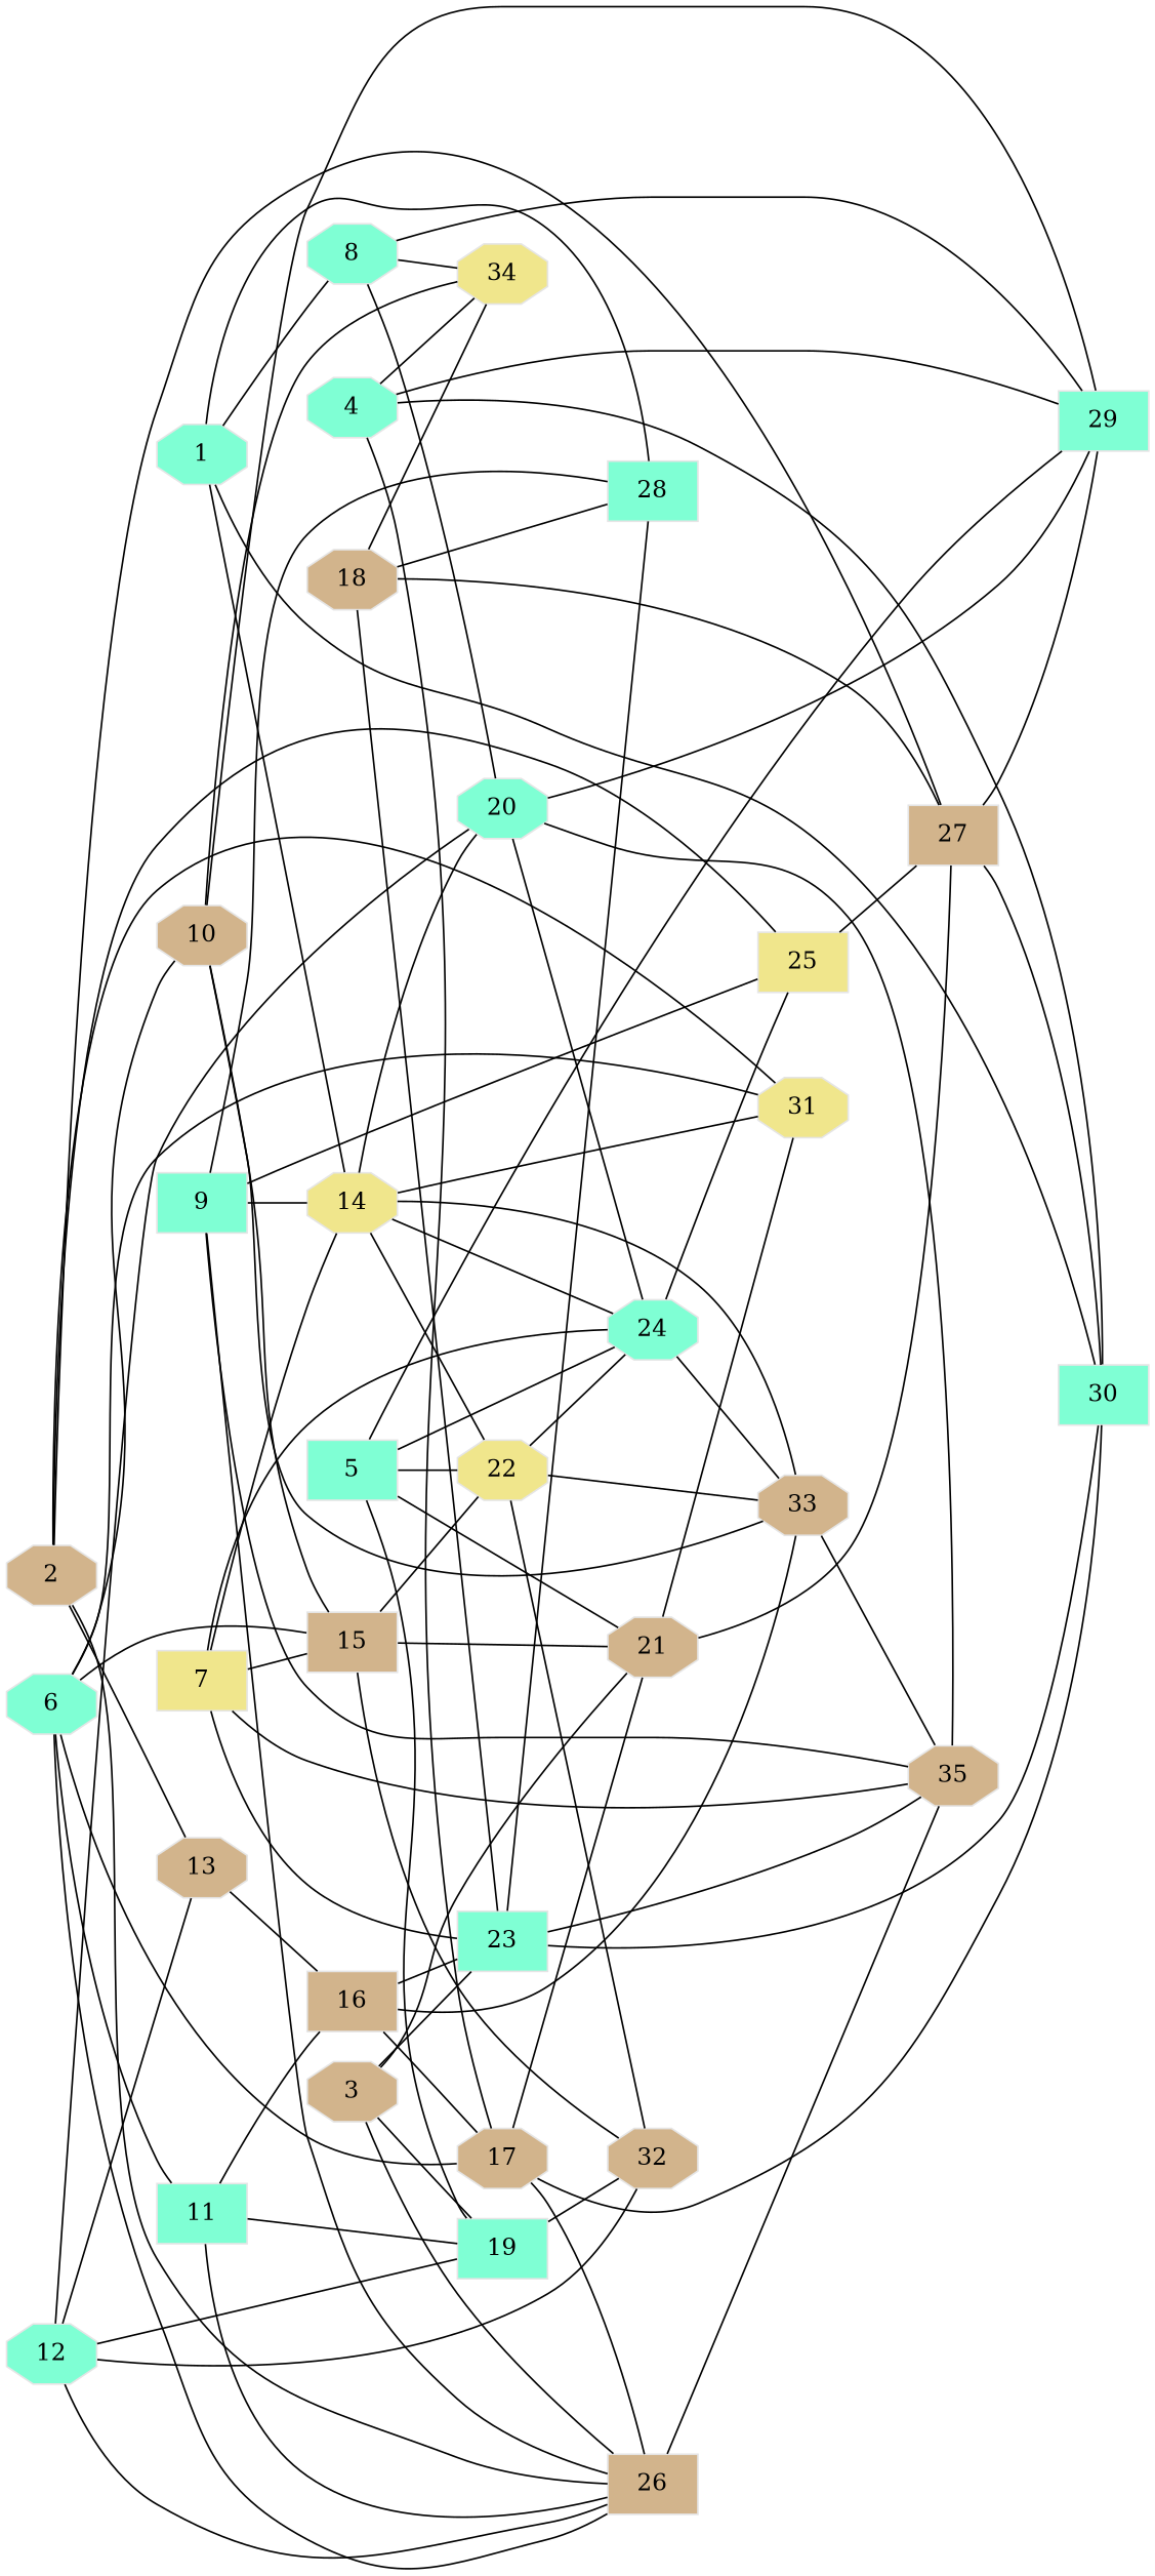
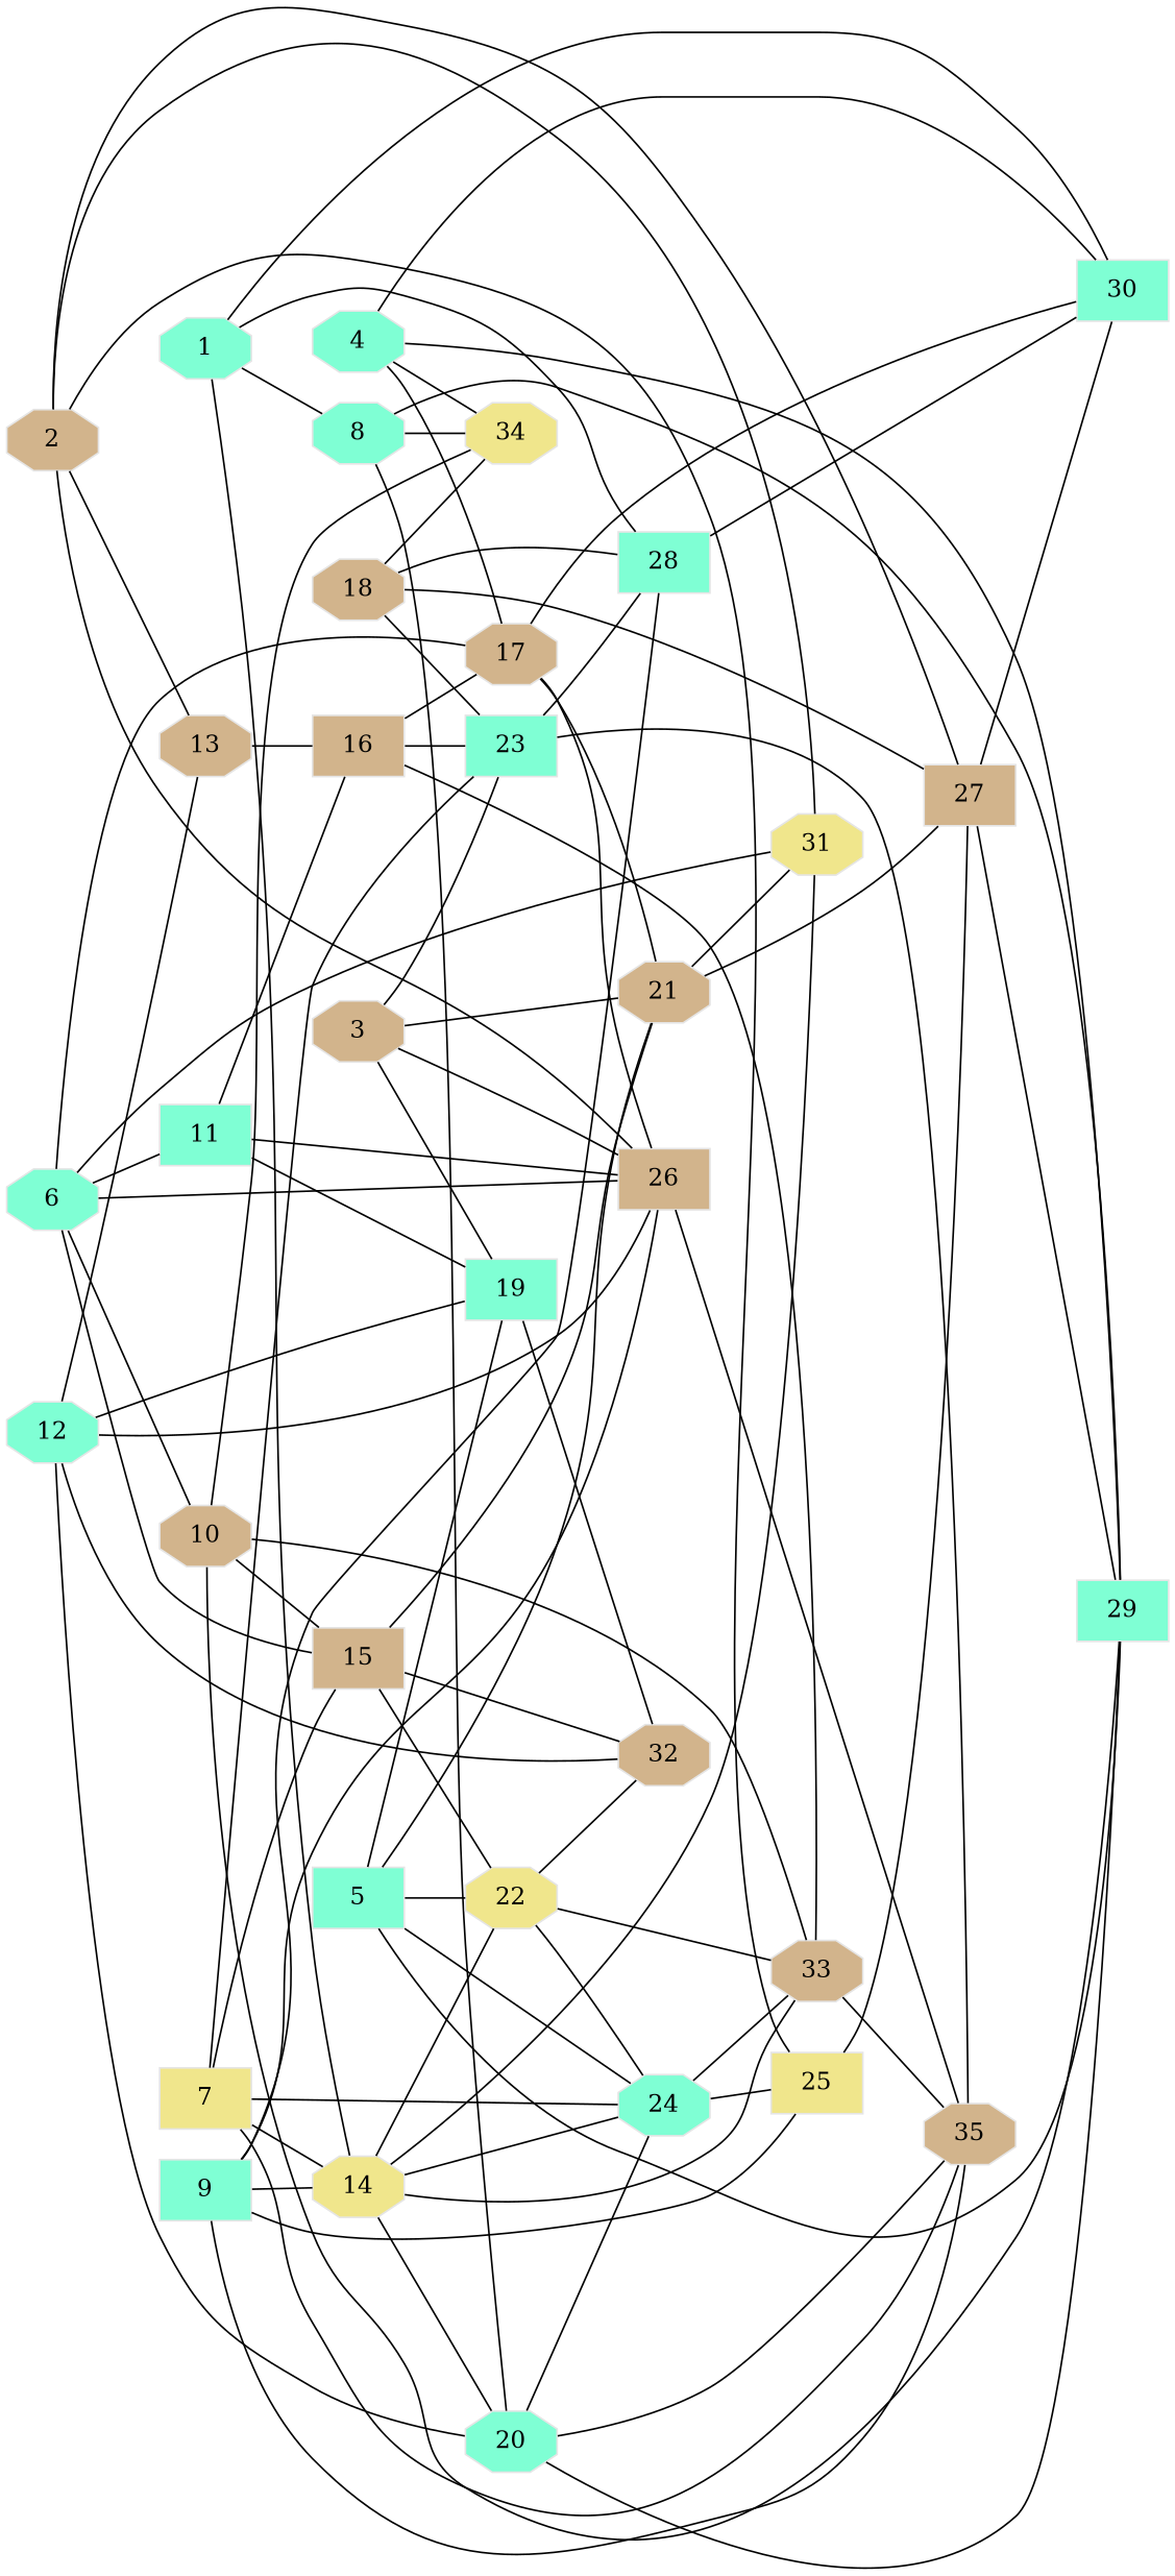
  graph {
    rankdir=LR
    node [color=gray90 fillcolor=aquamarine shape=octagon style=filled]
    edge [weight=1.0]
    1
    8
    14 [fillcolor=khaki]
    28 [shape=box]
    30 [shape=box]
    29 [shape=box]
    34 [fillcolor=khaki]
    20
    31 [fillcolor=khaki]
    22 [fillcolor=khaki]
    24
    33 [fillcolor=tan]
    2 [fillcolor=tan]
    13 [fillcolor=tan]
    25 [fillcolor=khaki shape=box]
    26 [fillcolor=tan shape=box]
    27 [fillcolor=tan shape=box]
    16 [fillcolor=tan shape=box]
    35 [fillcolor=tan]
    3 [fillcolor=tan]
    19 [shape=box]
    21 [fillcolor=tan]
    23 [shape=box]
    32 [fillcolor=tan]
    4
    17 [fillcolor=tan]
    5 [shape=box]
    6
    10 [fillcolor=tan]
    11 [shape=box]
    15 [fillcolor=tan shape=box]
    7 [fillcolor=khaki shape=box]
    12
    9 [shape=box]
    18 [fillcolor=tan]
    1 -- 8
    1 -- 14
    1 -- 28
    1 -- 30
    8 -- 29
    8 -- 34 [weight=2.0]
    8 -- 20
    14 -- 20
    14 -- 31
    14 -- 22
    14 -- 24
    14 -- 33 [weight=2.0]
-   23 -- 30 [weight=2.0]
+   28 -- 30 [weight=2.0]
    20 -- 29
    20 -- 24
    20 -- 35
    22 -- 24
    22 -- 33
    22 -- 32
    24 -- 33
    24 -- 25
    33 -- 35
    2 -- 31
    2 -- 13 [weight=2.0]
    2 -- 25
    2 -- 26
    2 -- 27
    13 -- 16
    25 -- 27
    26 -- 35
    27 -- 30
    27 -- 29
    16 -- 33 [weight=2.0]
    16 -- 23
    16 -- 17
    3 -- 26
    3 -- 19
    3 -- 21
    3 -- 23
    19 -- 32
    21 -- 31
    21 -- 27
    23 -- 28
    23 -- 35
    4 -- 30
    4 -- 29
    4 -- 34
    4 -- 17
    17 -- 30
    17 -- 26
    17 -- 21
    5 -- 29
    5 -- 22
    5 -- 24
    5 -- 19 [weight=2.0]
    5 -- 21
    6 -- 31
    6 -- 26
    6 -- 17
    6 -- 10
    6 -- 11
    6 -- 15
    10 -- 29
    10 -- 34 [weight=2.0]
    10 -- 33
    10 -- 15
    11 -- 26
    11 -- 16
    11 -- 19
    15 -- 22
    15 -- 21
    15 -- 32
    7 -- 14
    7 -- 24 [weight=2.0]
    7 -- 35
    7 -- 23
    7 -- 15
    12 -- 20
    12 -- 13
    12 -- 26
    12 -- 19
    12 -- 32
    9 -- 14 [weight=2.0]
    9 -- 28
    9 -- 25
    9 -- 26
    9 -- 35
    18 -- 28
    18 -- 34
    18 -- 27
    18 -- 23
  }
